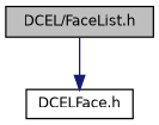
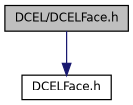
  digraph {
    node [color=black fontname=Helvetica fontsize=10 shape=record style=filled]
-   n1 [fillcolor=grey75 fontcolor=black height=0.2 label="DCEL/FaceList.h" width=0.4]
+   n1 [fillcolor=grey75 fontcolor=black height=0.2 label="DCEL/DCELFace.h" width=0.4]
    n2 [fillcolor=white height=0.2 label="DCELFace.h" width=0.4]
    n1 -> n2 [color=midnightblue fontname=Helvetica fontsize=10 labelfontname=Helvetica labelfontsize=10 style=solid]
  }
